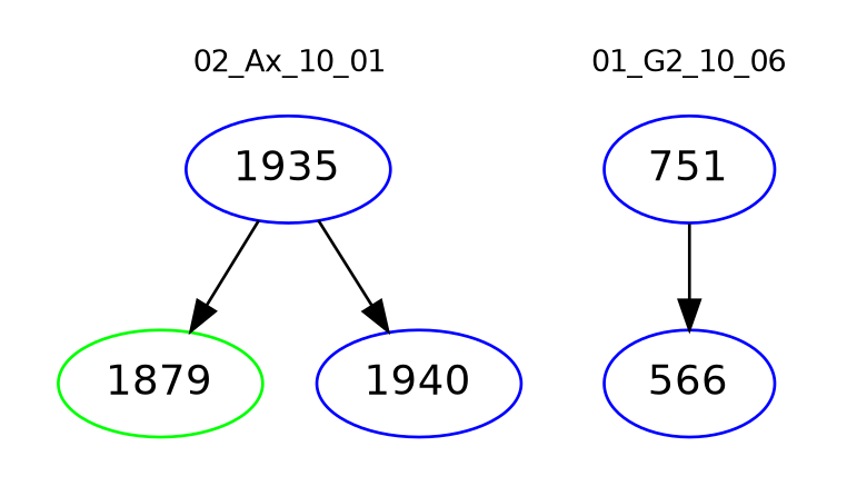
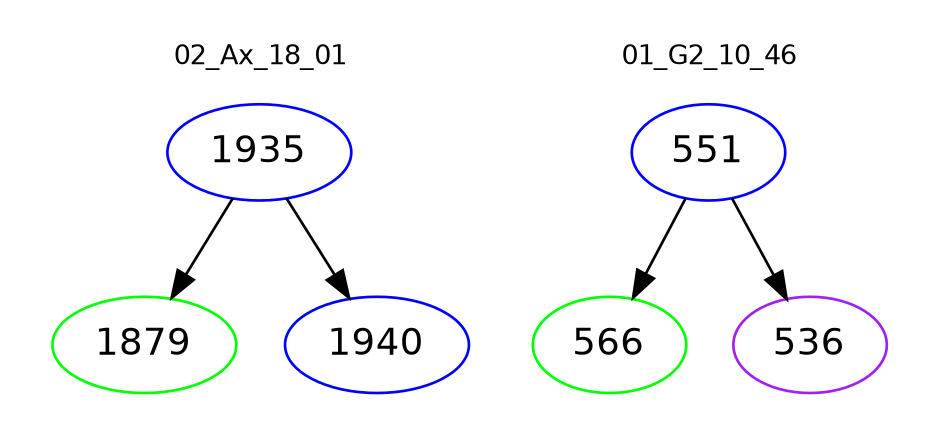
  digraph {
    fontname="DejaVu Sans"
    node [color=blue fontname="DejaVu Sans"]
    edge [color=black fontname="DejaVu Sans"]
    n1 [label=1935]
    n2 [color=green label=1879]
    n3 [label=1940]
-   n4 [label=751]
-   n5 [label=566]
+   n4 [label=551]
+   n5 [color=green label=566]
+   n6 [color=purple label=536]
    subgraph cluster_1 {
      color=white
      fontsize=10
-     label="02_Ax_10_01"
+     label="02_Ax_18_01"
      n1
      n2
      n3
    }
    subgraph cluster_2 {
      color=white
      fontsize=10
-     label="01_G2_10_06"
+     label="01_G2_10_46"
      n4
      n5
+     n6
    }
    n1 -> n2
    n1 -> n3
    n4 -> n5
+   n4 -> n6
  }
